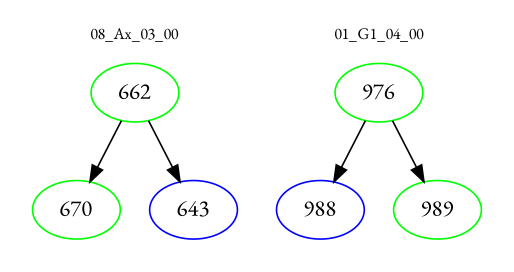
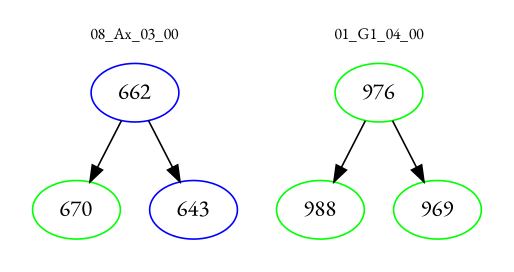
  digraph {
    fontname="EB Garamond"
    node [color=green fontname="EB Garamond"]
    edge [color=black fontname="EB Garamond"]
-   n1 [label=662]
+   n1 [color=blue label=662]
    n2 [label=670]
    n3 [color=blue label=643]
    n4 [label=976]
-   n5 [color=blue label=988]
-   n6 [label=989]
+   n5 [label=988]
+   n6 [label=969]
    subgraph cluster_1 {
      color=white
      fontsize=10
      label="08_Ax_03_00"
      n1
      n2
      n3
    }
    subgraph cluster_2 {
      color=white
      fontsize=10
      label="01_G1_04_00"
      n4
      n5
      n6
    }
    n1 -> n2
    n1 -> n3
    n4 -> n5
    n4 -> n6
  }
